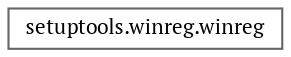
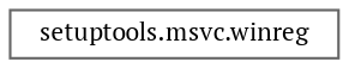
  digraph {
    rankdir=LR
    fontname="PT Serif"
-   n1 [color=grey40 fillcolor=white fontname="PT Serif" fontsize=10 height=0.2 label="setuptools.winreg.winreg" shape=box style=filled width=0.4]
+   n1 [color=grey40 fillcolor=white fontname="PT Serif" fontsize=10 height=0.2 label="setuptools.msvc.winreg" shape=box style=filled width=0.4]
  }
